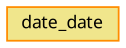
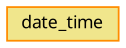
  digraph {
    rankdir=TB
    fontname="Noto Sans"
-   n1 [color=darkorange fillcolor=khaki fontname="Noto Sans" fontsize=10 height=0.2 label=date_date shape=box style=filled width=0.4]
+   n1 [color=darkorange fillcolor=khaki fontname="Noto Sans" fontsize=10 height=0.2 label=date_time shape=box style=filled width=0.4]
  }
